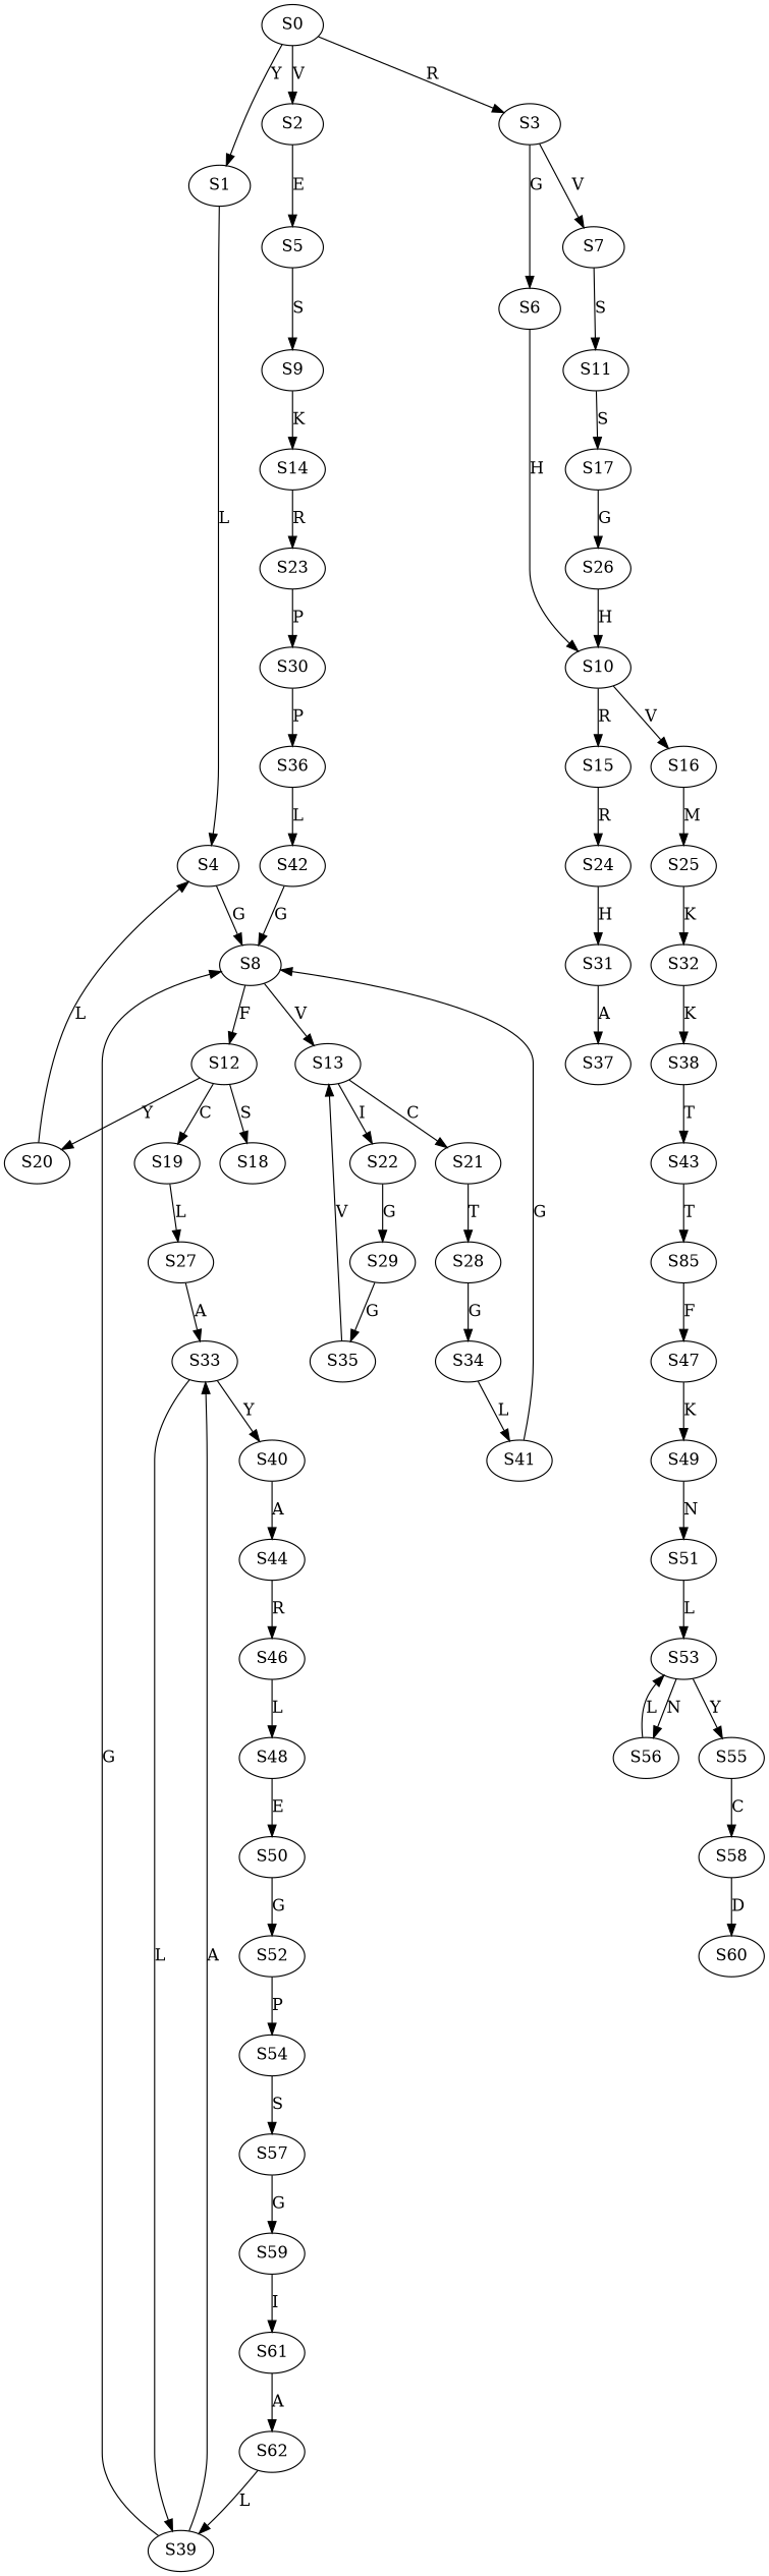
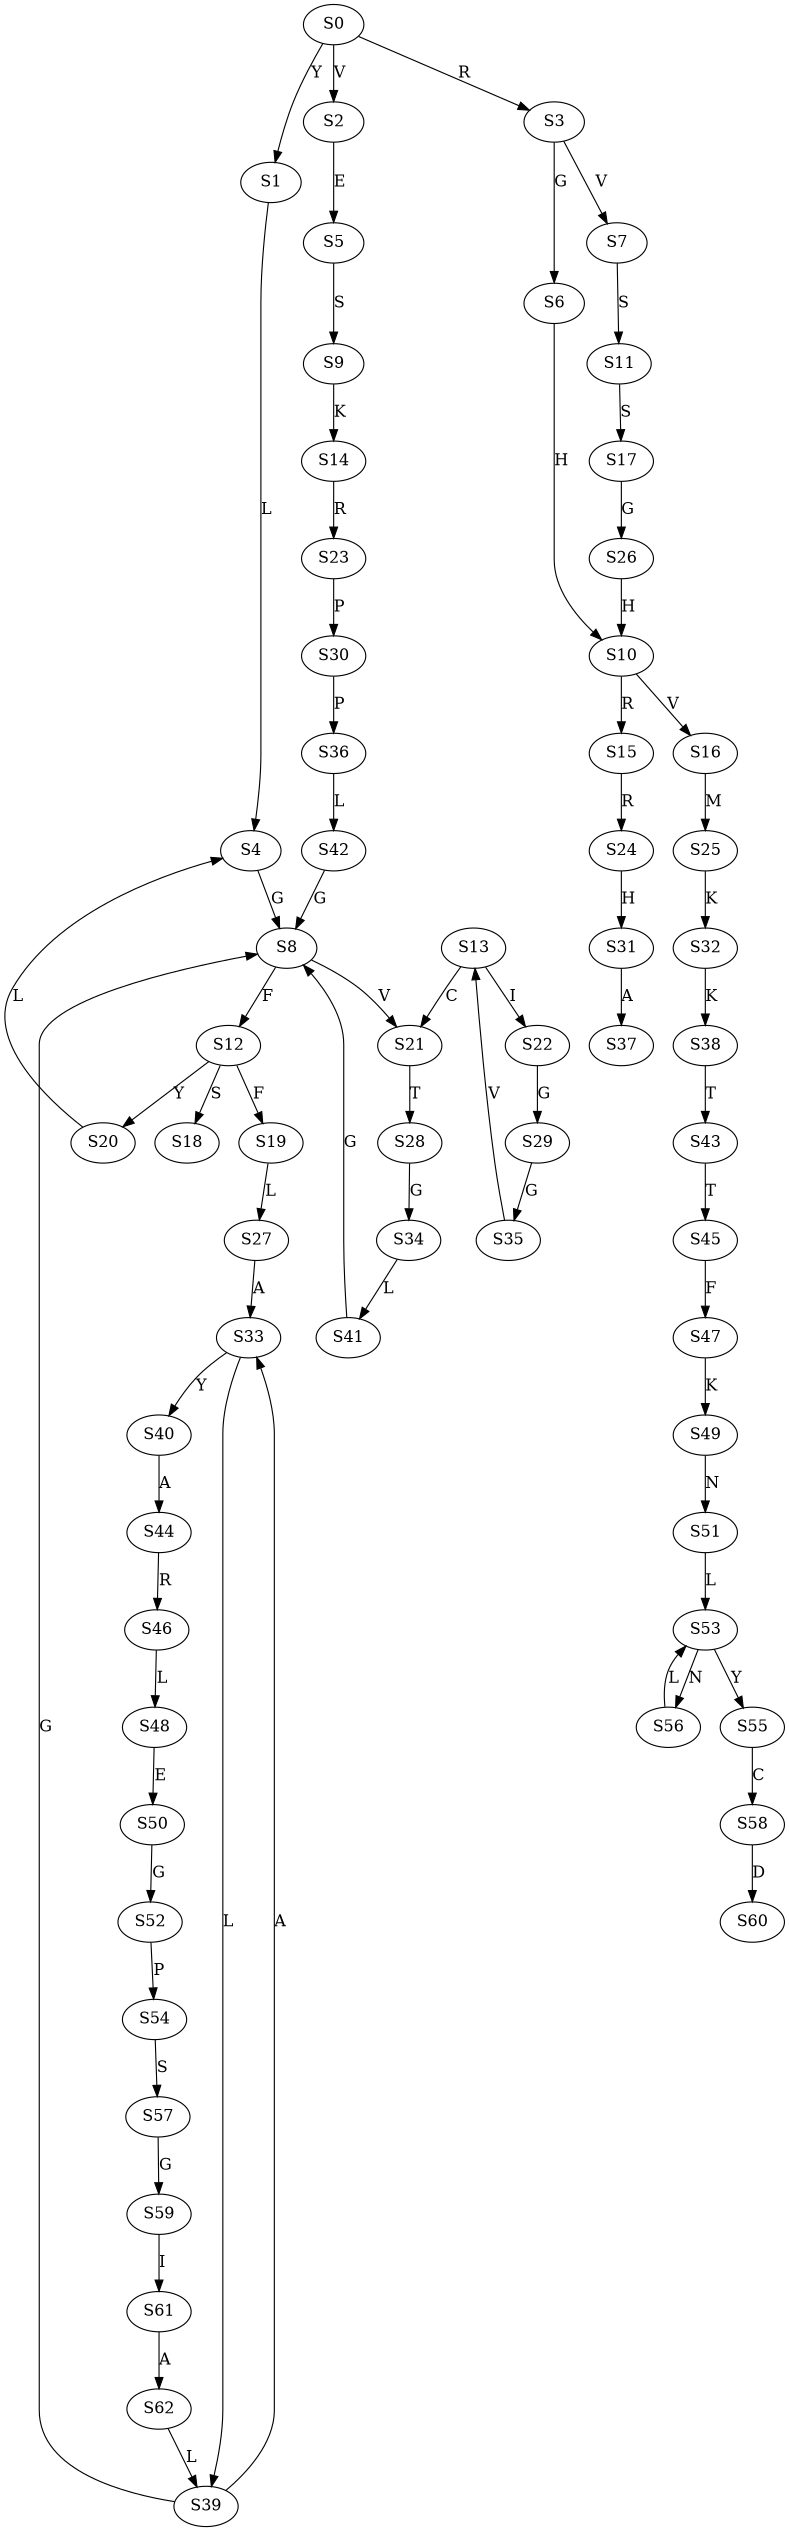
  strict digraph {
    S0
    S1
    S2
    S3
    S4
    S5
    S6
    S7
    S8
    S9
    S10
    S11
    S12
    S13
    S14
    S15
    S16
    S17
    S18
    S19
    S20
    S21
    S22
    S23
    S24
    S25
    S26
    S27
    S28
    S29
    S30
    S31
    S32
    S33
    S34
    S35
    S36
    S37
    S38
    S39
    S40
    S41
    S42
    S43
    S44
-   S45 [label=S85]
+   S45
    S46
    S47
    S48
    S49
    S50
    S51
    S52
    S53
    S54
    S55
    S56
    S57
    S58
    S59
    S60
    S61
    S62
    S0 -> S1 [label=Y]
    S0 -> S2 [label=V]
    S0 -> S3 [label=R]
    S1 -> S4 [label=L]
    S2 -> S5 [label=E]
    S3 -> S6 [label=G]
    S3 -> S7 [label=V]
    S4 -> S8 [label=G]
    S5 -> S9 [label=S]
    S6 -> S10 [label=H]
    S7 -> S11 [label=S]
    S8 -> S12 [label=F]
-   S8 -> S13 [label=V]
+   S8 -> S21 [label=V]
    S9 -> S14 [label=K]
    S10 -> S15 [label=R]
    S10 -> S16 [label=V]
    S11 -> S17 [label=S]
    S12 -> S18 [label=S]
-   S12 -> S19 [label=C]
+   S12 -> S19 [label=F]
    S12 -> S20 [label=Y]
    S13 -> S21 [label=C]
    S13 -> S22 [label=I]
    S14 -> S23 [label=R]
    S15 -> S24 [label=R]
    S16 -> S25 [label=M]
    S17 -> S26 [label=G]
    S19 -> S27 [label=L]
    S20 -> S4 [label=L]
    S21 -> S28 [label=T]
    S22 -> S29 [label=G]
    S23 -> S30 [label=P]
    S24 -> S31 [label=H]
    S25 -> S32 [label=K]
    S26 -> S10 [label=H]
    S27 -> S33 [label=A]
    S28 -> S34 [label=G]
    S29 -> S35 [label=G]
    S30 -> S36 [label=P]
    S31 -> S37 [label=A]
    S32 -> S38 [label=K]
    S33 -> S39 [label=L]
    S33 -> S40 [label=Y]
    S34 -> S41 [label=L]
    S35 -> S13 [label=V]
    S36 -> S42 [label=L]
    S38 -> S43 [label=T]
    S39 -> S8 [label=G]
    S39 -> S33 [label=A]
    S40 -> S44 [label=A]
    S41 -> S8 [label=G]
    S42 -> S8 [label=G]
    S43 -> S45 [label=T]
    S44 -> S46 [label=R]
    S45 -> S47 [label=F]
    S46 -> S48 [label=L]
    S47 -> S49 [label=K]
    S48 -> S50 [label=E]
    S49 -> S51 [label=N]
    S50 -> S52 [label=G]
    S51 -> S53 [label=L]
    S52 -> S54 [label=P]
    S53 -> S55 [label=Y]
    S53 -> S56 [label=N]
    S54 -> S57 [label=S]
    S55 -> S58 [label=C]
    S56 -> S53 [label=L]
    S57 -> S59 [label=G]
    S58 -> S60 [label=D]
    S59 -> S61 [label=I]
    S61 -> S62 [label=A]
    S62 -> S39 [label=L]
  }
